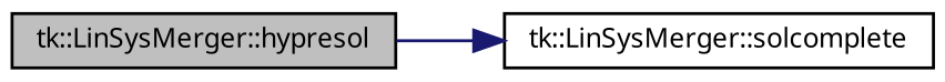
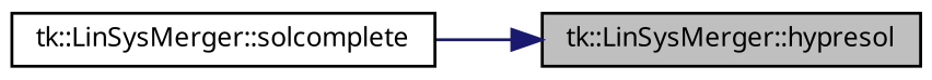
  digraph {
    rankdir=LR
    node [color=black fontname="sans-serif" fontsize=9 shape=record]
    n1 [fillcolor=grey75 fontcolor=black height=0.2 label="tk::LinSysMerger::hypresol" style=filled width=0.4]
    n2 [height=0.2 label="tk::LinSysMerger::solcomplete" width=0.4]
-   n1 -> n2 [color=midnightblue fontname="sans-serif" fontsize=9 labelfontname="sans-serif" labelfontsize=9 style=solid]
+   n2 -> n1 [color=midnightblue fontname="sans-serif" fontsize=9 labelfontname="sans-serif" labelfontsize=9 style=solid]
  }
